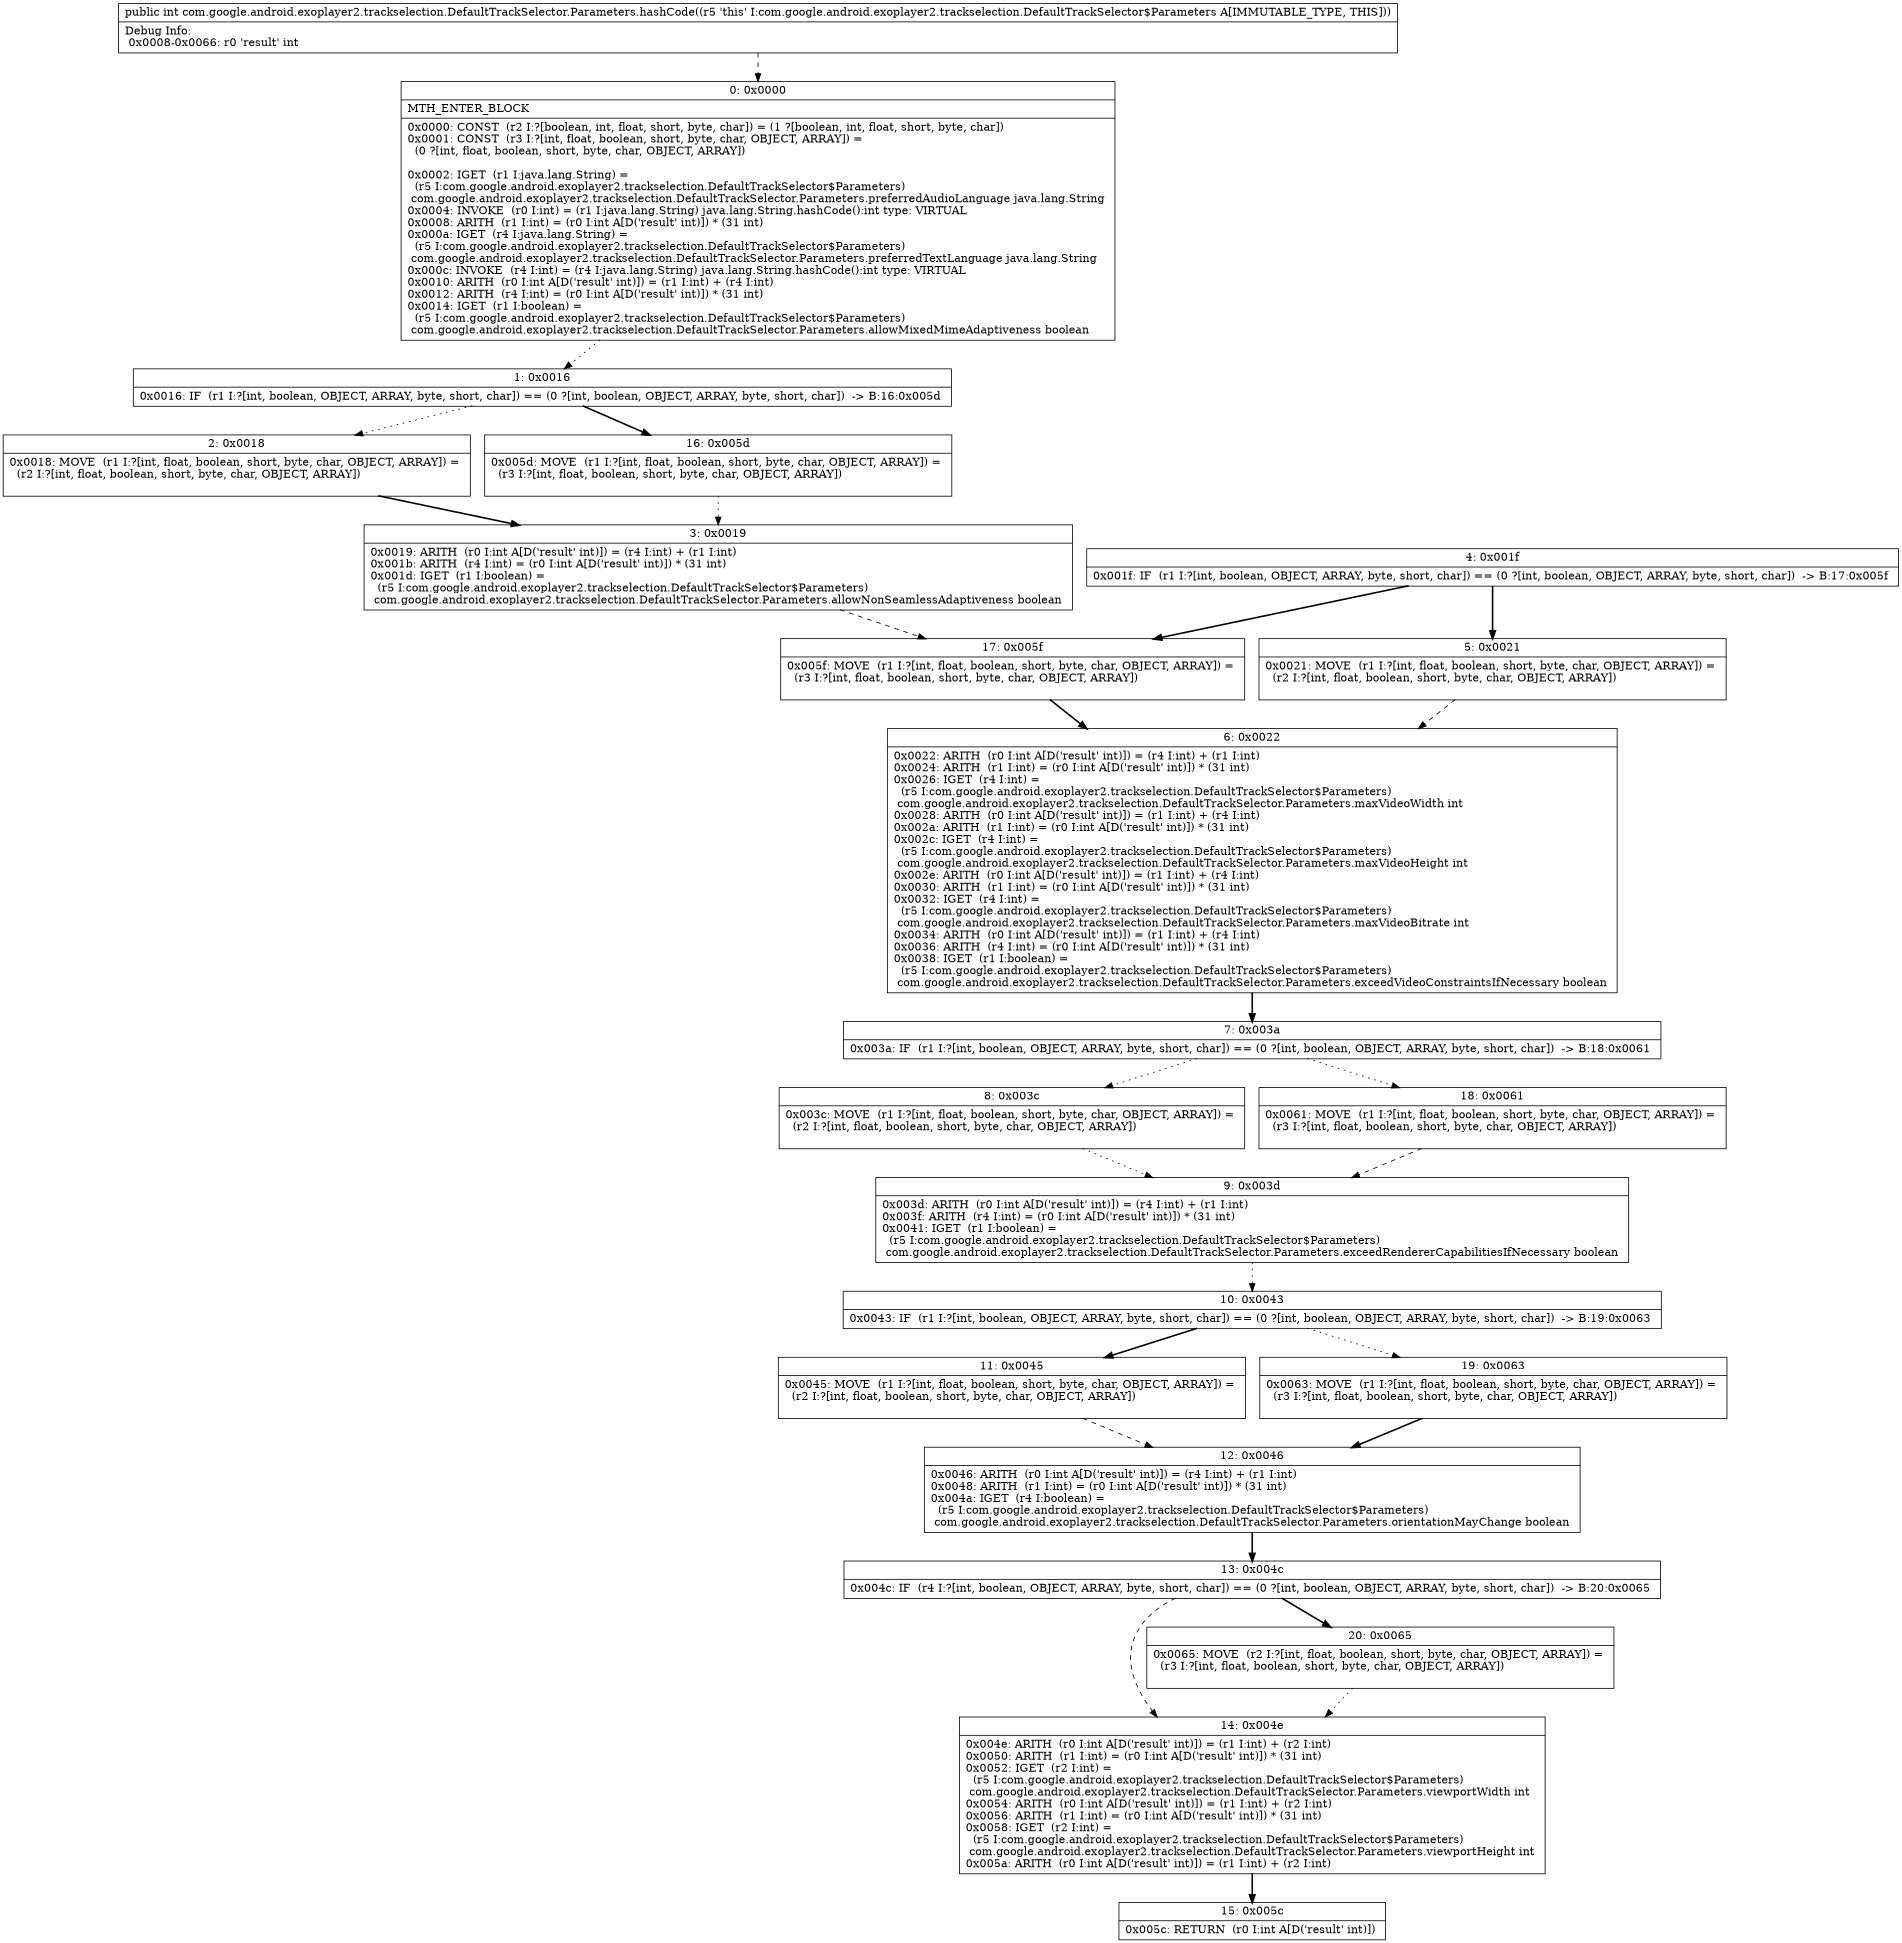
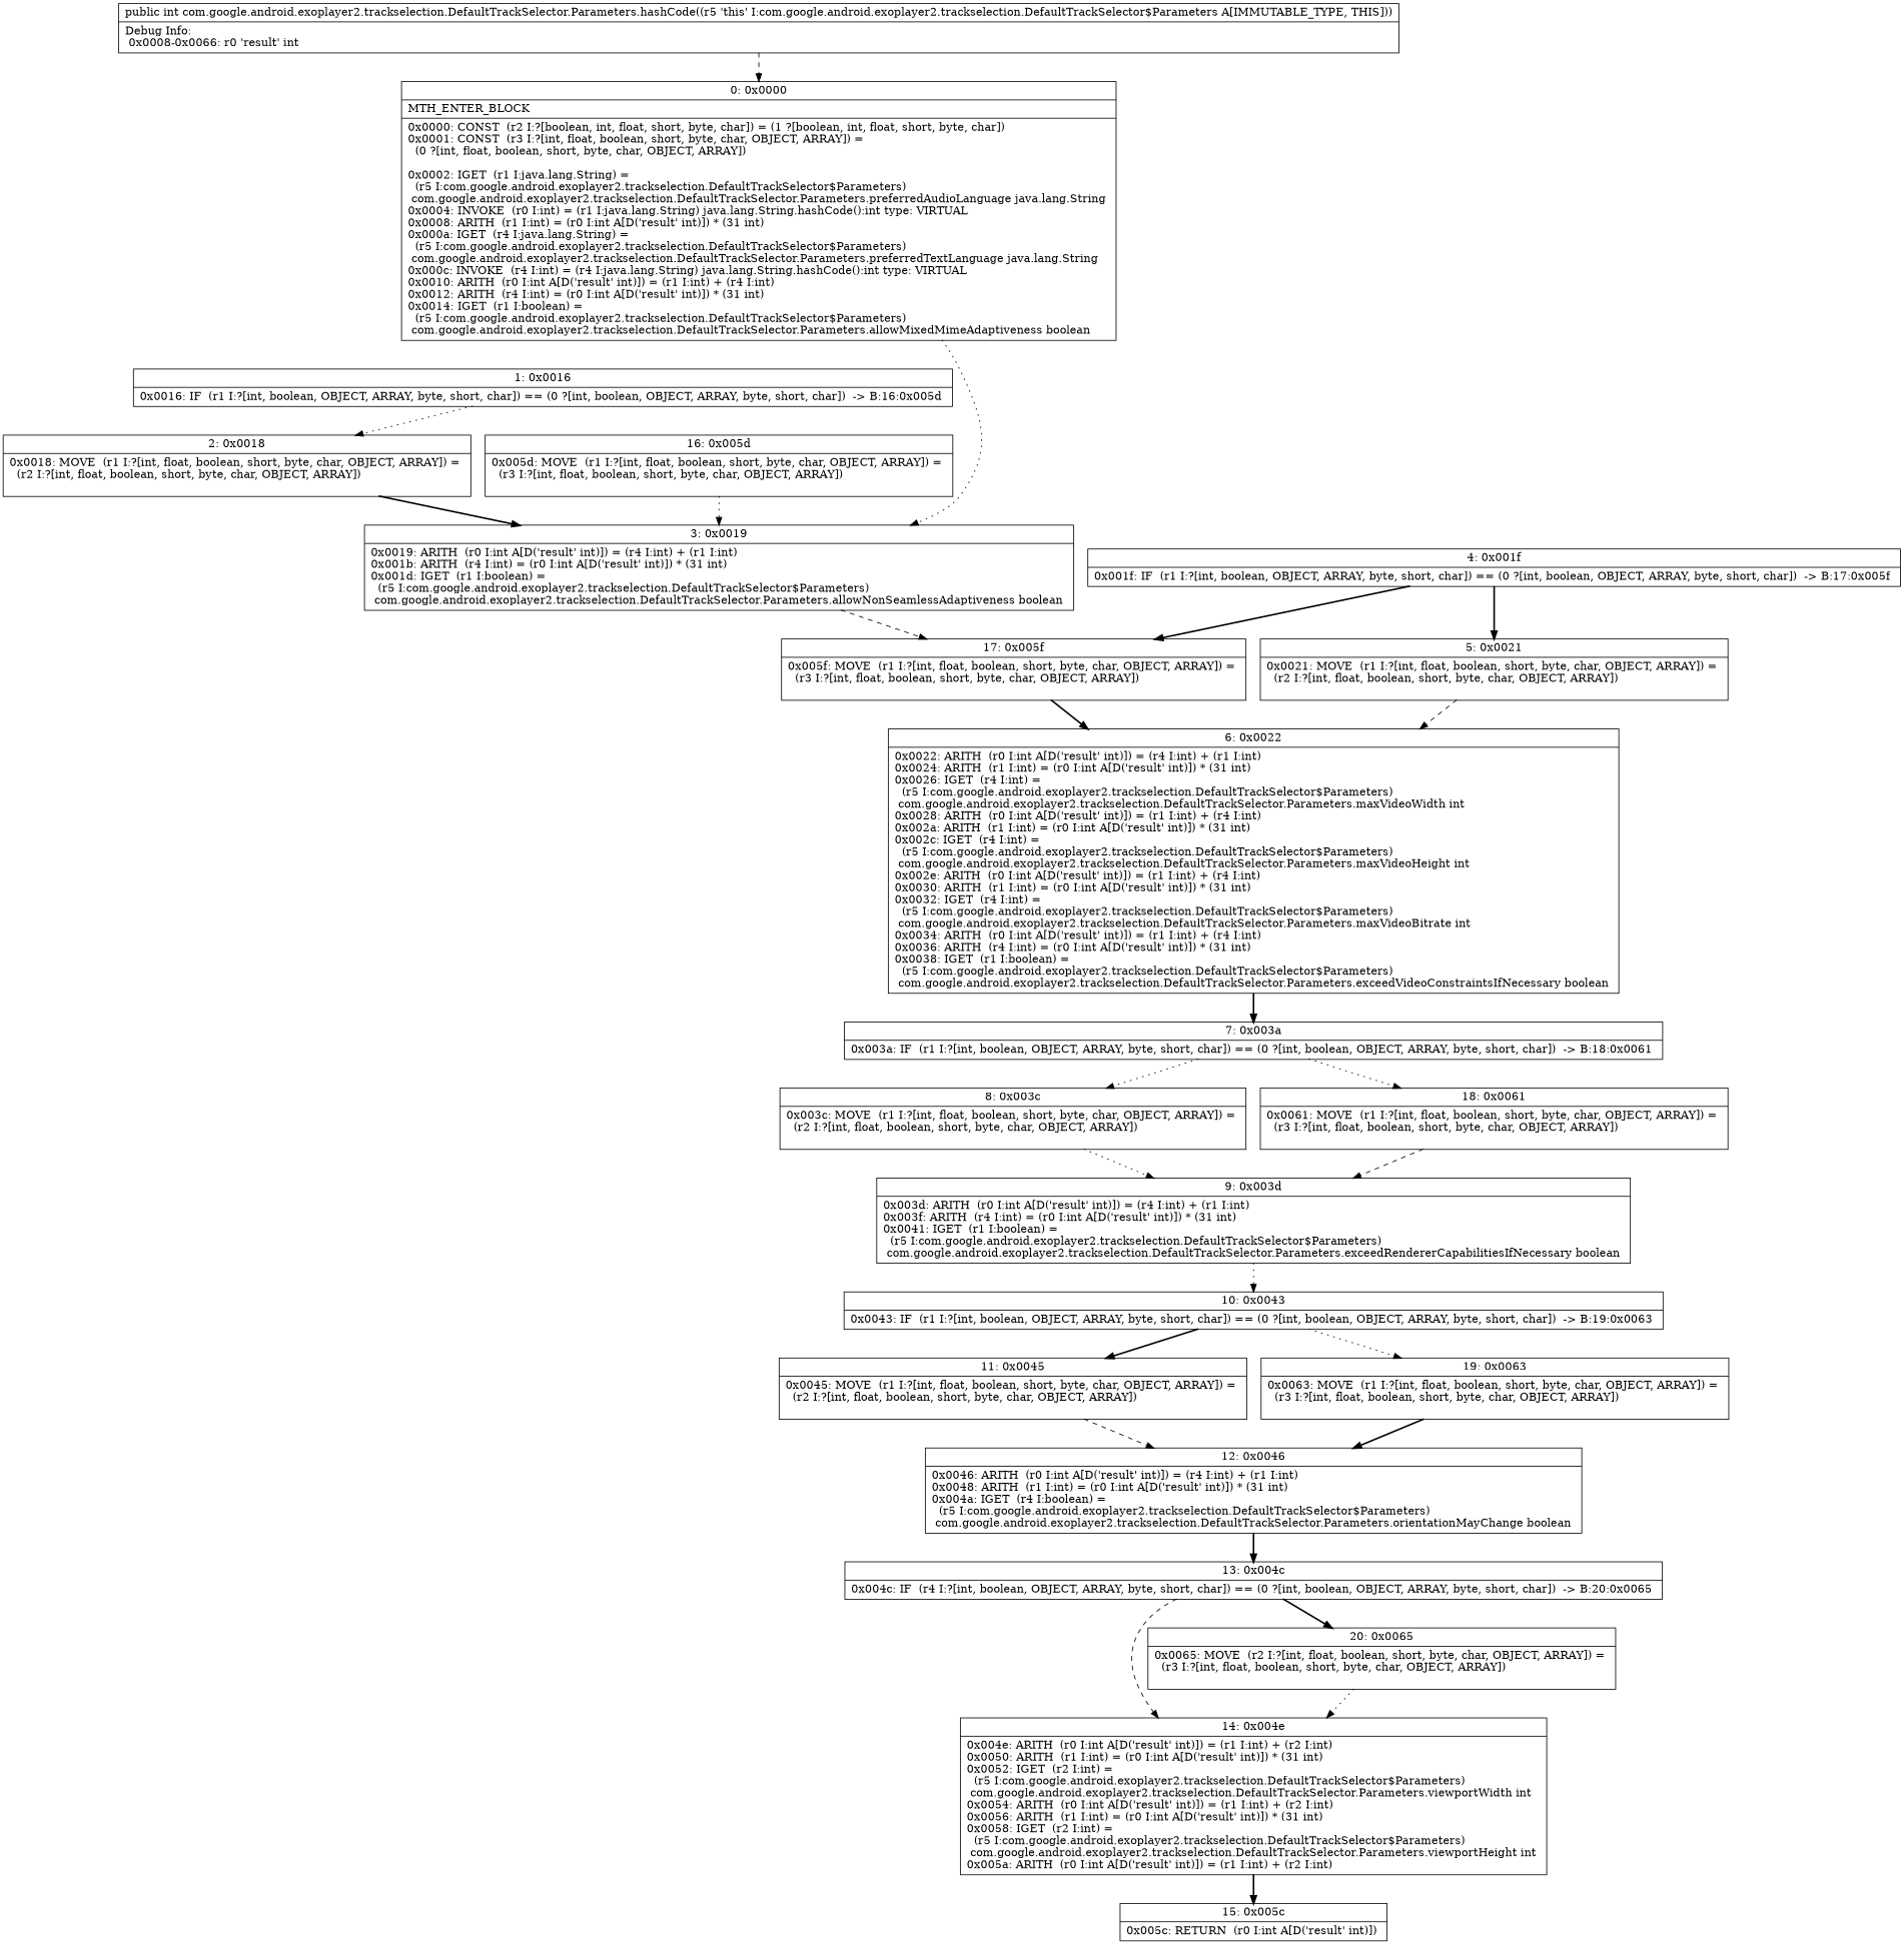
  digraph {
    node [shape=record]
    edge [style=bold]
    n1 [label="{0\:\ 0x0000|MTH_ENTER_BLOCK\l|0x0000: CONST  (r2 I:?[boolean, int, float, short, byte, char]) = (1 ?[boolean, int, float, short, byte, char]) \l0x0001: CONST  (r3 I:?[int, float, boolean, short, byte, char, OBJECT, ARRAY]) = \l  (0 ?[int, float, boolean, short, byte, char, OBJECT, ARRAY])\l \l0x0002: IGET  (r1 I:java.lang.String) = \l  (r5 I:com.google.android.exoplayer2.trackselection.DefaultTrackSelector$Parameters)\l com.google.android.exoplayer2.trackselection.DefaultTrackSelector.Parameters.preferredAudioLanguage java.lang.String \l0x0004: INVOKE  (r0 I:int) = (r1 I:java.lang.String) java.lang.String.hashCode():int type: VIRTUAL \l0x0008: ARITH  (r1 I:int) = (r0 I:int A[D('result' int)]) * (31 int) \l0x000a: IGET  (r4 I:java.lang.String) = \l  (r5 I:com.google.android.exoplayer2.trackselection.DefaultTrackSelector$Parameters)\l com.google.android.exoplayer2.trackselection.DefaultTrackSelector.Parameters.preferredTextLanguage java.lang.String \l0x000c: INVOKE  (r4 I:int) = (r4 I:java.lang.String) java.lang.String.hashCode():int type: VIRTUAL \l0x0010: ARITH  (r0 I:int A[D('result' int)]) = (r1 I:int) + (r4 I:int) \l0x0012: ARITH  (r4 I:int) = (r0 I:int A[D('result' int)]) * (31 int) \l0x0014: IGET  (r1 I:boolean) = \l  (r5 I:com.google.android.exoplayer2.trackselection.DefaultTrackSelector$Parameters)\l com.google.android.exoplayer2.trackselection.DefaultTrackSelector.Parameters.allowMixedMimeAdaptiveness boolean \l}"]
    n2 [label="{1\:\ 0x0016|0x0016: IF  (r1 I:?[int, boolean, OBJECT, ARRAY, byte, short, char]) == (0 ?[int, boolean, OBJECT, ARRAY, byte, short, char])  \-\> B:16:0x005d \l}"]
    n3 [label="{2\:\ 0x0018|0x0018: MOVE  (r1 I:?[int, float, boolean, short, byte, char, OBJECT, ARRAY]) = \l  (r2 I:?[int, float, boolean, short, byte, char, OBJECT, ARRAY])\l \l}"]
    n4 [label="{16\:\ 0x005d|0x005d: MOVE  (r1 I:?[int, float, boolean, short, byte, char, OBJECT, ARRAY]) = \l  (r3 I:?[int, float, boolean, short, byte, char, OBJECT, ARRAY])\l \l}"]
    n5 [label="{3\:\ 0x0019|0x0019: ARITH  (r0 I:int A[D('result' int)]) = (r4 I:int) + (r1 I:int) \l0x001b: ARITH  (r4 I:int) = (r0 I:int A[D('result' int)]) * (31 int) \l0x001d: IGET  (r1 I:boolean) = \l  (r5 I:com.google.android.exoplayer2.trackselection.DefaultTrackSelector$Parameters)\l com.google.android.exoplayer2.trackselection.DefaultTrackSelector.Parameters.allowNonSeamlessAdaptiveness boolean \l}"]
    n6 [label="{17\:\ 0x005f|0x005f: MOVE  (r1 I:?[int, float, boolean, short, byte, char, OBJECT, ARRAY]) = \l  (r3 I:?[int, float, boolean, short, byte, char, OBJECT, ARRAY])\l \l}"]
    n7 [label="{4\:\ 0x001f|0x001f: IF  (r1 I:?[int, boolean, OBJECT, ARRAY, byte, short, char]) == (0 ?[int, boolean, OBJECT, ARRAY, byte, short, char])  \-\> B:17:0x005f \l}"]
    n8 [label="{5\:\ 0x0021|0x0021: MOVE  (r1 I:?[int, float, boolean, short, byte, char, OBJECT, ARRAY]) = \l  (r2 I:?[int, float, boolean, short, byte, char, OBJECT, ARRAY])\l \l}"]
    n9 [label="{6\:\ 0x0022|0x0022: ARITH  (r0 I:int A[D('result' int)]) = (r4 I:int) + (r1 I:int) \l0x0024: ARITH  (r1 I:int) = (r0 I:int A[D('result' int)]) * (31 int) \l0x0026: IGET  (r4 I:int) = \l  (r5 I:com.google.android.exoplayer2.trackselection.DefaultTrackSelector$Parameters)\l com.google.android.exoplayer2.trackselection.DefaultTrackSelector.Parameters.maxVideoWidth int \l0x0028: ARITH  (r0 I:int A[D('result' int)]) = (r1 I:int) + (r4 I:int) \l0x002a: ARITH  (r1 I:int) = (r0 I:int A[D('result' int)]) * (31 int) \l0x002c: IGET  (r4 I:int) = \l  (r5 I:com.google.android.exoplayer2.trackselection.DefaultTrackSelector$Parameters)\l com.google.android.exoplayer2.trackselection.DefaultTrackSelector.Parameters.maxVideoHeight int \l0x002e: ARITH  (r0 I:int A[D('result' int)]) = (r1 I:int) + (r4 I:int) \l0x0030: ARITH  (r1 I:int) = (r0 I:int A[D('result' int)]) * (31 int) \l0x0032: IGET  (r4 I:int) = \l  (r5 I:com.google.android.exoplayer2.trackselection.DefaultTrackSelector$Parameters)\l com.google.android.exoplayer2.trackselection.DefaultTrackSelector.Parameters.maxVideoBitrate int \l0x0034: ARITH  (r0 I:int A[D('result' int)]) = (r1 I:int) + (r4 I:int) \l0x0036: ARITH  (r4 I:int) = (r0 I:int A[D('result' int)]) * (31 int) \l0x0038: IGET  (r1 I:boolean) = \l  (r5 I:com.google.android.exoplayer2.trackselection.DefaultTrackSelector$Parameters)\l com.google.android.exoplayer2.trackselection.DefaultTrackSelector.Parameters.exceedVideoConstraintsIfNecessary boolean \l}"]
    n10 [label="{7\:\ 0x003a|0x003a: IF  (r1 I:?[int, boolean, OBJECT, ARRAY, byte, short, char]) == (0 ?[int, boolean, OBJECT, ARRAY, byte, short, char])  \-\> B:18:0x0061 \l}"]
    n11 [label="{8\:\ 0x003c|0x003c: MOVE  (r1 I:?[int, float, boolean, short, byte, char, OBJECT, ARRAY]) = \l  (r2 I:?[int, float, boolean, short, byte, char, OBJECT, ARRAY])\l \l}"]
    n12 [label="{18\:\ 0x0061|0x0061: MOVE  (r1 I:?[int, float, boolean, short, byte, char, OBJECT, ARRAY]) = \l  (r3 I:?[int, float, boolean, short, byte, char, OBJECT, ARRAY])\l \l}"]
    n13 [label="{9\:\ 0x003d|0x003d: ARITH  (r0 I:int A[D('result' int)]) = (r4 I:int) + (r1 I:int) \l0x003f: ARITH  (r4 I:int) = (r0 I:int A[D('result' int)]) * (31 int) \l0x0041: IGET  (r1 I:boolean) = \l  (r5 I:com.google.android.exoplayer2.trackselection.DefaultTrackSelector$Parameters)\l com.google.android.exoplayer2.trackselection.DefaultTrackSelector.Parameters.exceedRendererCapabilitiesIfNecessary boolean \l}"]
    n14 [label="{10\:\ 0x0043|0x0043: IF  (r1 I:?[int, boolean, OBJECT, ARRAY, byte, short, char]) == (0 ?[int, boolean, OBJECT, ARRAY, byte, short, char])  \-\> B:19:0x0063 \l}"]
    n15 [label="{11\:\ 0x0045|0x0045: MOVE  (r1 I:?[int, float, boolean, short, byte, char, OBJECT, ARRAY]) = \l  (r2 I:?[int, float, boolean, short, byte, char, OBJECT, ARRAY])\l \l}"]
    n16 [label="{19\:\ 0x0063|0x0063: MOVE  (r1 I:?[int, float, boolean, short, byte, char, OBJECT, ARRAY]) = \l  (r3 I:?[int, float, boolean, short, byte, char, OBJECT, ARRAY])\l \l}"]
    n17 [label="{12\:\ 0x0046|0x0046: ARITH  (r0 I:int A[D('result' int)]) = (r4 I:int) + (r1 I:int) \l0x0048: ARITH  (r1 I:int) = (r0 I:int A[D('result' int)]) * (31 int) \l0x004a: IGET  (r4 I:boolean) = \l  (r5 I:com.google.android.exoplayer2.trackselection.DefaultTrackSelector$Parameters)\l com.google.android.exoplayer2.trackselection.DefaultTrackSelector.Parameters.orientationMayChange boolean \l}"]
    n18 [label="{13\:\ 0x004c|0x004c: IF  (r4 I:?[int, boolean, OBJECT, ARRAY, byte, short, char]) == (0 ?[int, boolean, OBJECT, ARRAY, byte, short, char])  \-\> B:20:0x0065 \l}"]
    n19 [label="{14\:\ 0x004e|0x004e: ARITH  (r0 I:int A[D('result' int)]) = (r1 I:int) + (r2 I:int) \l0x0050: ARITH  (r1 I:int) = (r0 I:int A[D('result' int)]) * (31 int) \l0x0052: IGET  (r2 I:int) = \l  (r5 I:com.google.android.exoplayer2.trackselection.DefaultTrackSelector$Parameters)\l com.google.android.exoplayer2.trackselection.DefaultTrackSelector.Parameters.viewportWidth int \l0x0054: ARITH  (r0 I:int A[D('result' int)]) = (r1 I:int) + (r2 I:int) \l0x0056: ARITH  (r1 I:int) = (r0 I:int A[D('result' int)]) * (31 int) \l0x0058: IGET  (r2 I:int) = \l  (r5 I:com.google.android.exoplayer2.trackselection.DefaultTrackSelector$Parameters)\l com.google.android.exoplayer2.trackselection.DefaultTrackSelector.Parameters.viewportHeight int \l0x005a: ARITH  (r0 I:int A[D('result' int)]) = (r1 I:int) + (r2 I:int) \l}"]
    n20 [label="{20\:\ 0x0065|0x0065: MOVE  (r2 I:?[int, float, boolean, short, byte, char, OBJECT, ARRAY]) = \l  (r3 I:?[int, float, boolean, short, byte, char, OBJECT, ARRAY])\l \l}"]
    n21 [label="{15\:\ 0x005c|0x005c: RETURN  (r0 I:int A[D('result' int)]) \l}"]
    n22 [label="{public int com.google.android.exoplayer2.trackselection.DefaultTrackSelector.Parameters.hashCode((r5 'this' I:com.google.android.exoplayer2.trackselection.DefaultTrackSelector$Parameters A[IMMUTABLE_TYPE, THIS]))  | Debug Info:\l  0x0008\-0x0066: r0 'result' int\l}"]
-   n1 -> n2 [style=dotted]
+   n1 -> n5 [style=dotted]
    n2 -> n3 [style=dotted]
-   n2 -> n4
    n3 -> n5
    n4 -> n5 [style=dotted]
    n5 -> n6 [style=dashed]
    n6 -> n9
    n7 -> n6
    n7 -> n8
    n8 -> n9 [style=dashed]
    n9 -> n10
    n10 -> n11 [style=dotted]
    n10 -> n12 [style=dotted]
    n11 -> n13 [style=dotted]
    n12 -> n13 [style=dashed]
    n13 -> n14 [style=dotted]
    n14 -> n15
    n14 -> n16 [style=dotted]
    n15 -> n17 [style=dashed]
    n16 -> n17
    n17 -> n18
    n18 -> n19 [style=dashed]
    n18 -> n20
    n19 -> n21
    n20 -> n19 [style=dotted]
    n22 -> n1 [style=dashed]
  }
